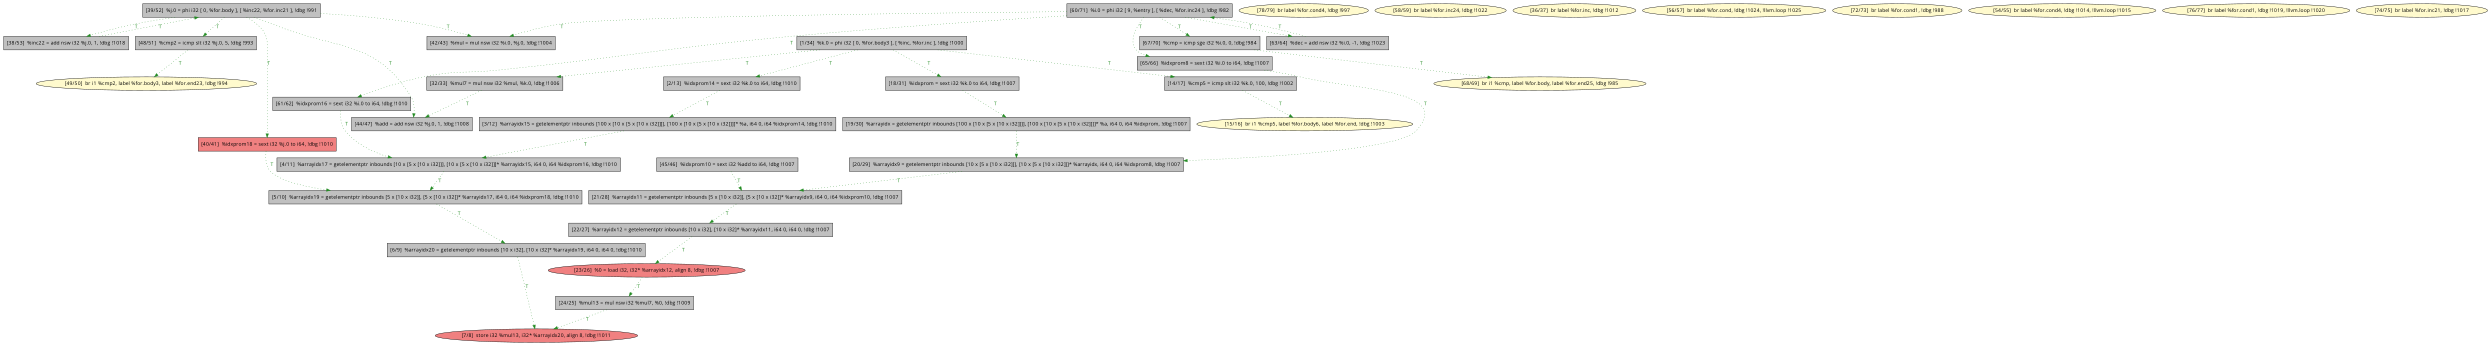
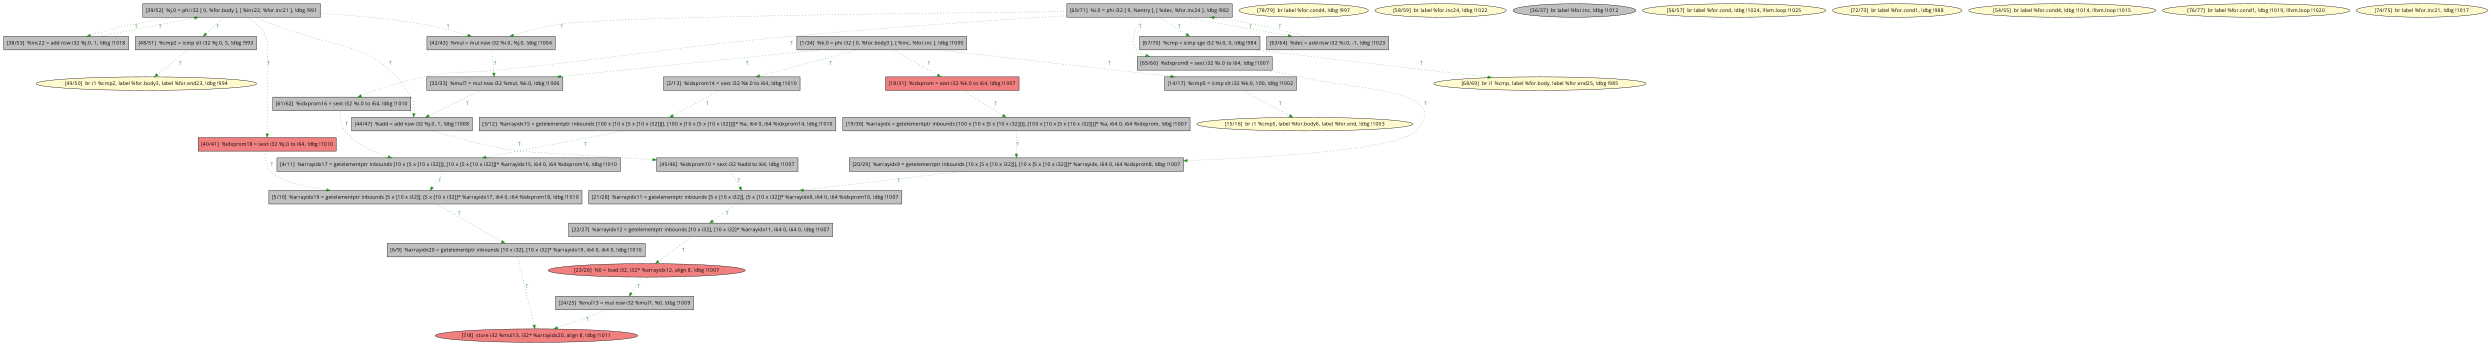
  digraph {
    fontname="Open Sans"
    node [fillcolor=grey fontname="Open Sans" shape=rectangle style=filled]
    edge [color=forestgreen fontcolor=forestgreen fontname="Open Sans" style=dotted]
    n1 [label="[5/10]  %arrayidx19 = getelementptr inbounds [5 x [10 x i32]], [5 x [10 x i32]]* %arrayidx17, i64 0, i64 %idxprom18, !dbg !1010"]
    n2 [label="[6/9]  %arrayidx20 = getelementptr inbounds [10 x i32], [10 x i32]* %arrayidx19, i64 0, i64 0, !dbg !1010"]
    n3 [fillcolor=lightcoral label="[7/8]  store i32 %mul13, i32* %arrayidx20, align 8, !dbg !1011" shape=ellipse]
    n4 [fillcolor=lightcoral label="[40/41]  %idxprom18 = sext i32 %j.0 to i64, !dbg !1010"]
    n5 [label="[4/11]  %arrayidx17 = getelementptr inbounds [10 x [5 x [10 x i32]]], [10 x [5 x [10 x i32]]]* %arrayidx15, i64 0, i64 %idxprom16, !dbg !1010"]
    n6 [fillcolor=lemonchiffon label="[78/79]  br label %for.cond4, !dbg !997" shape=ellipse]
    n7 [label="[3/12]  %arrayidx15 = getelementptr inbounds [100 x [10 x [5 x [10 x i32]]]], [100 x [10 x [5 x [10 x i32]]]]* %a, i64 0, i64 %idxprom14, !dbg !1010"]
    n8 [label="[60/71]  %i.0 = phi i32 [ 9, %entry ], [ %dec, %for.inc24 ], !dbg !982"]
    n9 [label="[67/70]  %cmp = icmp sge i32 %i.0, 0, !dbg !984"]
    n10 [label="[65/66]  %idxprom8 = sext i32 %i.0 to i64, !dbg !1007"]
    n11 [label="[61/62]  %idxprom16 = sext i32 %i.0 to i64, !dbg !1010"]
    n12 [label="[63/64]  %dec = add nsw i32 %i.0, -1, !dbg !1023"]
    n13 [label="[42/43]  %mul = mul nsw i32 %i.0, %j.0, !dbg !1004"]
    n14 [fillcolor=lemonchiffon label="[68/69]  br i1 %cmp, label %for.body, label %for.end25, !dbg !985" shape=ellipse]
    n15 [label="[20/29]  %arrayidx9 = getelementptr inbounds [10 x [5 x [10 x i32]]], [10 x [5 x [10 x i32]]]* %arrayidx, i64 0, i64 %idxprom8, !dbg !1007"]
    n16 [label="[32/33]  %mul7 = mul nsw i32 %mul, %k.0, !dbg !1006"]
    n17 [fillcolor=lemonchiffon label="[58/59]  br label %for.inc24, !dbg !1022" shape=ellipse]
    n18 [fillcolor=lightcoral label="[23/26]  %0 = load i32, i32* %arrayidx12, align 8, !dbg !1007" shape=ellipse]
    n19 [label="[24/25]  %mul13 = mul nsw i32 %mul7, %0, !dbg !1009"]
-   n20 [label="[18/31]  %idxprom = sext i32 %k.0 to i64, !dbg !1007"]
+   n20 [fillcolor=lightcoral label="[18/31]  %idxprom = sext i32 %k.0 to i64, !dbg !1007"]
    n21 [label="[19/30]  %arrayidx = getelementptr inbounds [100 x [10 x [5 x [10 x i32]]]], [100 x [10 x [5 x [10 x i32]]]]* %a, i64 0, i64 %idxprom, !dbg !1007"]
    n22 [label="[44/47]  %add = add nsw i32 %j.0, 1, !dbg !1008"]
    n23 [label="[45/46]  %idxprom10 = sext i32 %add to i64, !dbg !1007"]
    n24 [label="[21/28]  %arrayidx11 = getelementptr inbounds [5 x [10 x i32]], [5 x [10 x i32]]* %arrayidx9, i64 0, i64 %idxprom10, !dbg !1007"]
    n25 [fillcolor=lemonchiffon label="[49/50]  br i1 %cmp2, label %for.body3, label %for.end23, !dbg !994" shape=ellipse]
    n26 [label="[22/27]  %arrayidx12 = getelementptr inbounds [10 x i32], [10 x i32]* %arrayidx11, i64 0, i64 0, !dbg !1007"]
-   n27 [fillcolor=lemonchiffon label="[36/37]  br label %for.inc, !dbg !1012" shape=ellipse]
+   n27 [label="[36/37]  br label %for.inc, !dbg !1012" shape=ellipse]
    n28 [label="[1/34]  %k.0 = phi i32 [ 0, %for.body3 ], [ %inc, %for.inc ], !dbg !1000"]
    n29 [label="[14/17]  %cmp5 = icmp slt i32 %k.0, 100, !dbg !1002"]
    n30 [label="[2/13]  %idxprom14 = sext i32 %k.0 to i64, !dbg !1010"]
    n31 [fillcolor=lemonchiffon label="[56/57]  br label %for.cond, !dbg !1024, !llvm.loop !1025" shape=ellipse]
    n32 [fillcolor=lemonchiffon label="[15/16]  br i1 %cmp5, label %for.body6, label %for.end, !dbg !1003" shape=ellipse]
    n33 [label="[38/53]  %inc22 = add nsw i32 %j.0, 1, !dbg !1018"]
    n34 [label="[39/52]  %j.0 = phi i32 [ 0, %for.body ], [ %inc22, %for.inc21 ], !dbg !991"]
    n35 [label="[48/51]  %cmp2 = icmp slt i32 %j.0, 5, !dbg !993"]
    n36 [fillcolor=lemonchiffon label="[72/73]  br label %for.cond1, !dbg !988" shape=ellipse]
    n37 [fillcolor=lemonchiffon label="[54/55]  br label %for.cond4, !dbg !1014, !llvm.loop !1015" shape=ellipse]
    n38 [fillcolor=lemonchiffon label="[76/77]  br label %for.cond1, !dbg !1019, !llvm.loop !1020" shape=ellipse]
    n39 [fillcolor=lemonchiffon label="[74/75]  br label %for.inc21, !dbg !1017" shape=ellipse]
    n1 -> n2 [label=T]
    n2 -> n3 [label=T]
    n4 -> n1 [label=T]
    n5 -> n1 [label=T]
    n7 -> n5 [label=T]
    n8 -> n9 [label=T]
    n8 -> n10 [label=T]
    n8 -> n11 [label=T]
    n8 -> n12 [label=T]
    n8 -> n13 [label=T]
    n9 -> n14 [label=T]
    n10 -> n15 [label=T]
    n11 -> n5 [label=T]
    n12 -> n8 [label=T]
+   n13 -> n16 [label=T]
    n15 -> n24 [label=T]
    n16 -> n22 [label=T]
    n18 -> n19 [label=T]
    n19 -> n3 [label=T]
    n20 -> n21 [label=T]
    n21 -> n15 [label=T]
+   n22 -> n23 [label=T]
    n23 -> n24 [label=T]
    n24 -> n26 [label=T]
    n26 -> n18 [label=T]
    n28 -> n16 [label=T]
    n28 -> n20 [label=T]
    n28 -> n29 [label=T]
    n28 -> n30 [label=T]
    n29 -> n32 [label=T]
    n30 -> n7 [label=T]
    n33 -> n34 [label=T]
    n34 -> n4 [label=T]
    n34 -> n13 [label=T]
    n34 -> n22 [label=T]
    n34 -> n33 [label=T]
    n34 -> n35 [label=T]
    n35 -> n25 [label=T]
  }
